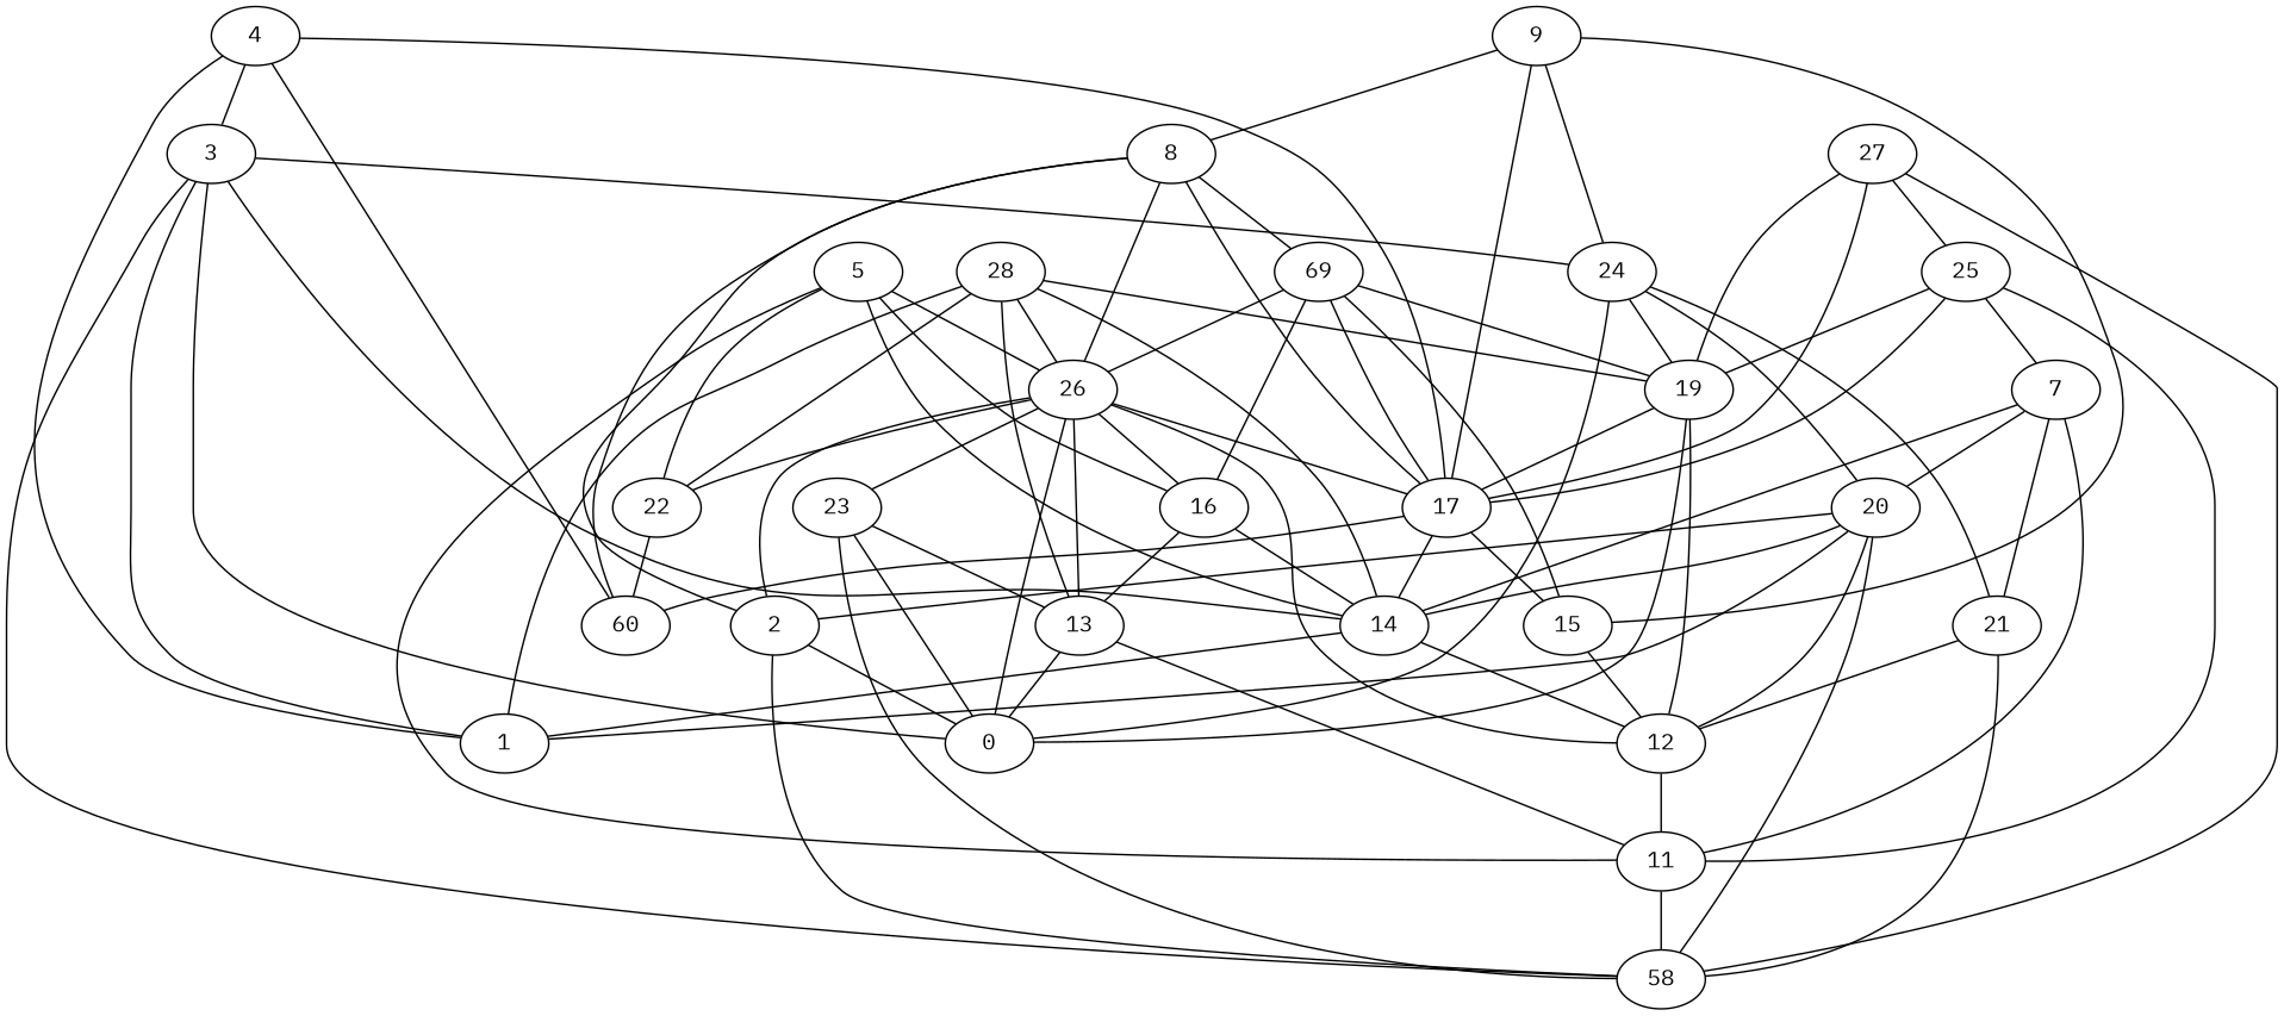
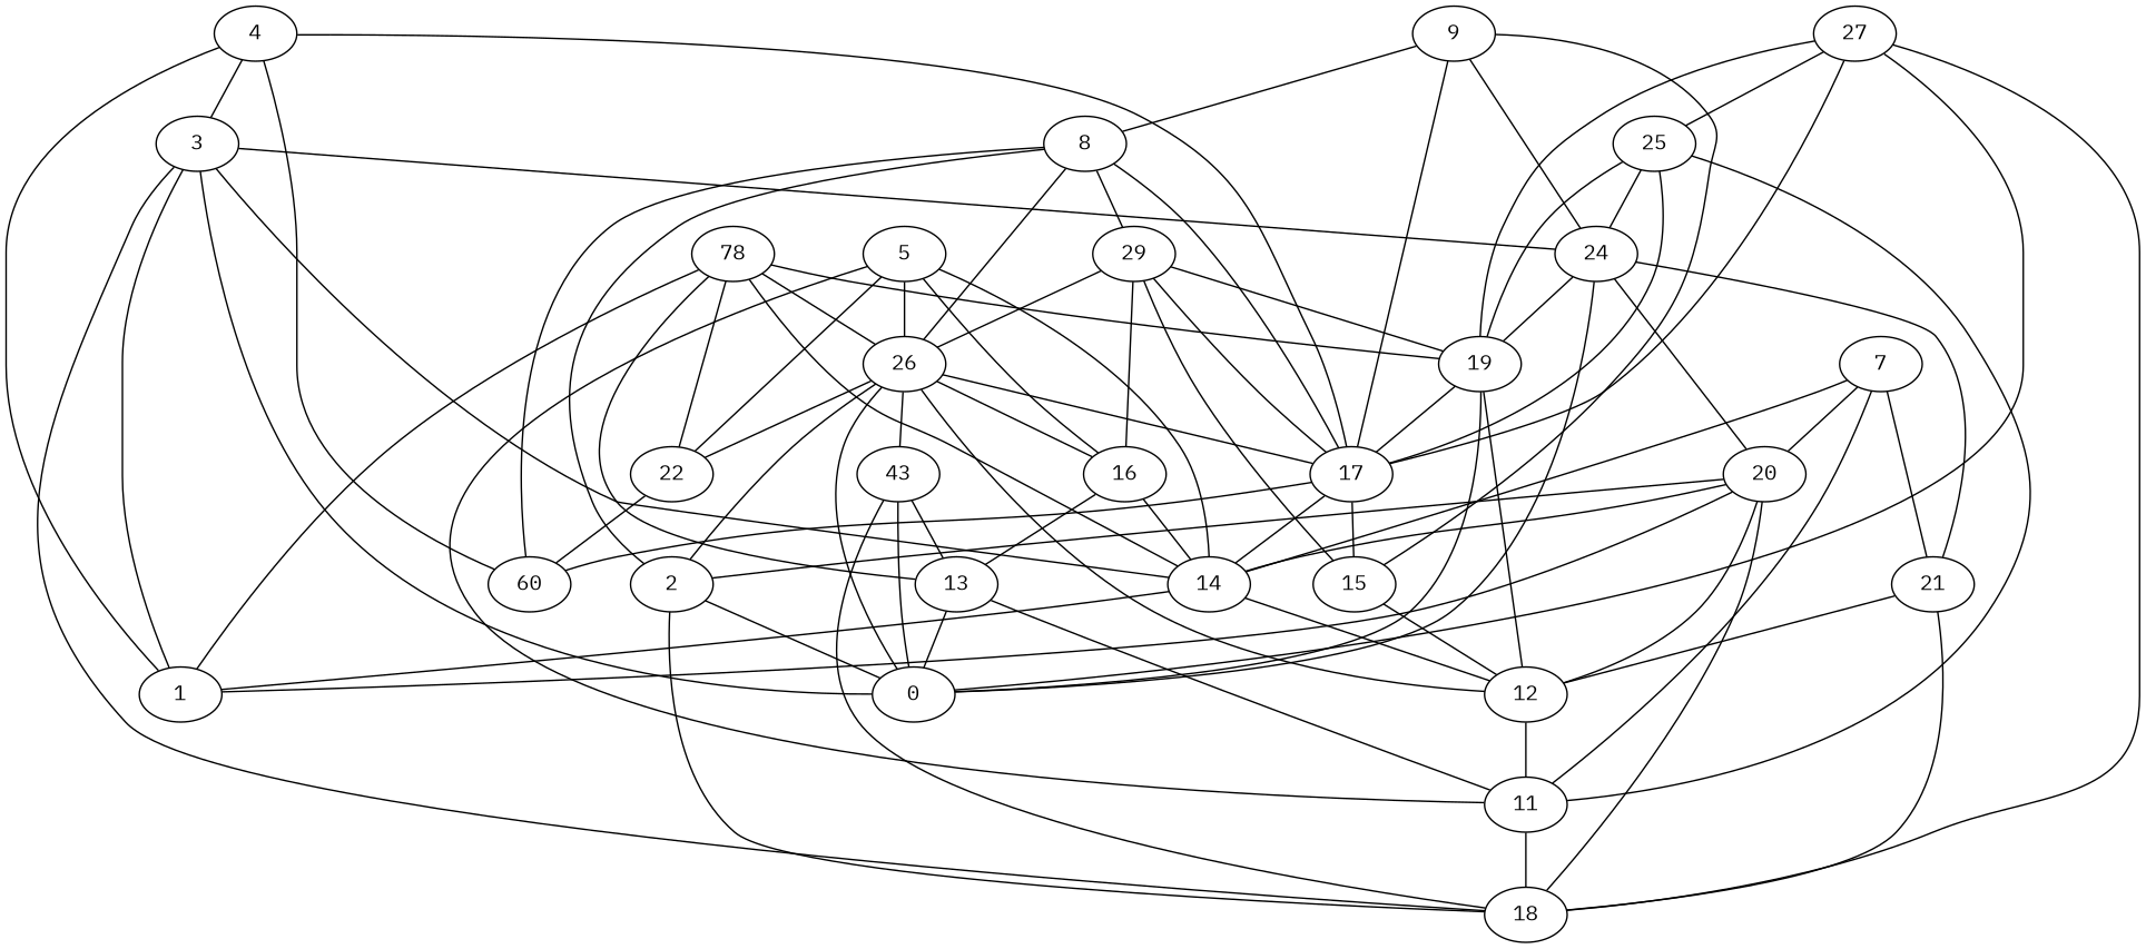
  digraph {
    fontname="IBM Plex Mono"
    node [fontname="IBM Plex Mono"]
    edge [color=black dir=none fontname="IBM Plex Mono"]
    8
    17
    26
    2
-   29 [label=69]
+   29
    n6 [label=60]
    15
    14
    16
    13
    0
    12
    22
-   23
-   18 [label=58]
+   23 [label=43]
+   18
    19
    11
    1
    9
    24
-   28
+   28 [label=78]
    3
    21
    20
    27
    25
    7
    4
    5
    subgraph sub_1 {
      8
      17
      26
      2
      29
      n6
      15
      14
      16
      13
      0
      12
      22
      23
      18
      19
      11
      1
      9
      24
      28
      3
      21
      20
      27
      25
      7
      4
      5
    }
    8 -> 17
    8 -> 26
    8 -> 2
    8 -> 29
    8 -> n6
    17 -> n6
    17 -> 15
    17 -> 14
    26 -> 17
    26 -> 2
    26 -> 16
-   26 -> 13
    26 -> 0
    26 -> 12
    26 -> 22
    26 -> 23
    2 -> 0
    2 -> 18
    29 -> 17
    29 -> 26
    29 -> 15
    29 -> 16
    29 -> 19
    15 -> 12
    14 -> 12
    14 -> 1
    16 -> 14
    16 -> 13
    13 -> 0
    13 -> 11
    12 -> 11
    22 -> n6
    23 -> 13
    23 -> 0
    23 -> 18
    19 -> 17
    19 -> 0
    19 -> 12
    11 -> 18
    9 -> 8
    9 -> 17
    9 -> 15
    9 -> 24
    24 -> 0
    24 -> 19
    24 -> 21
    24 -> 20
    28 -> 26
    28 -> 14
    28 -> 13
    28 -> 22
    28 -> 19
    28 -> 1
    3 -> 14
    3 -> 0
    3 -> 18
    3 -> 1
    3 -> 24
    21 -> 12
    21 -> 18
    20 -> 2
    20 -> 14
    20 -> 12
    20 -> 18
    20 -> 1
    27 -> 17
+   27 -> 0
    27 -> 18
    27 -> 19
    27 -> 25
    25 -> 17
    25 -> 19
    25 -> 11
-   25 -> 7
+   25 -> 24
    7 -> 14
    7 -> 11
    7 -> 21
    7 -> 20
    4 -> 17
    4 -> n6
    4 -> 1
    4 -> 3
    5 -> 26
    5 -> 14
    5 -> 16
    5 -> 22
    5 -> 11
  }
